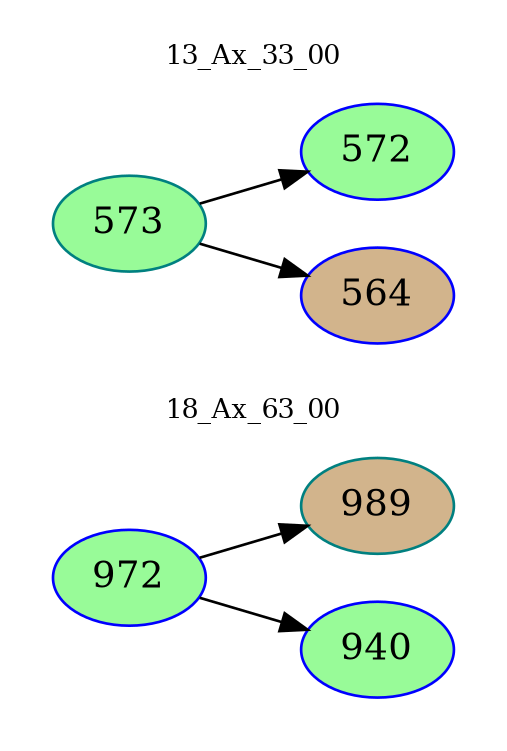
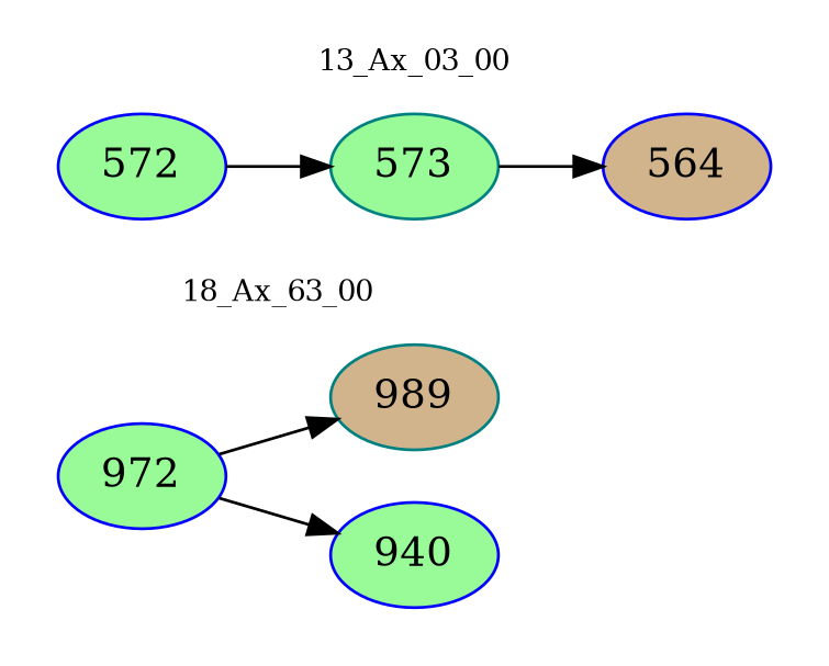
  digraph {
    rankdir=LR
    node [color=blue fillcolor=palegreen style=filled]
    edge [color=black]
    n1 [label=972]
    n2 [label=940]
    n3 [color=teal fillcolor=tan label=989]
    n4 [color=teal label=573]
    n5 [fillcolor=tan label=564]
    n6 [label=572]
    subgraph cluster_1 {
      color=white
      fontsize=10
      label="18_Ax_63_00"
      n1
      n2
      n3
    }
    subgraph cluster_2 {
      color=white
      fontsize=10
-     label="13_Ax_33_00"
+     label="13_Ax_03_00"
      n4
      n5
      n6
    }
    n1 -> n2
    n1 -> n3
    n4 -> n5
-   n4 -> n6
+   n6 -> n4
  }
